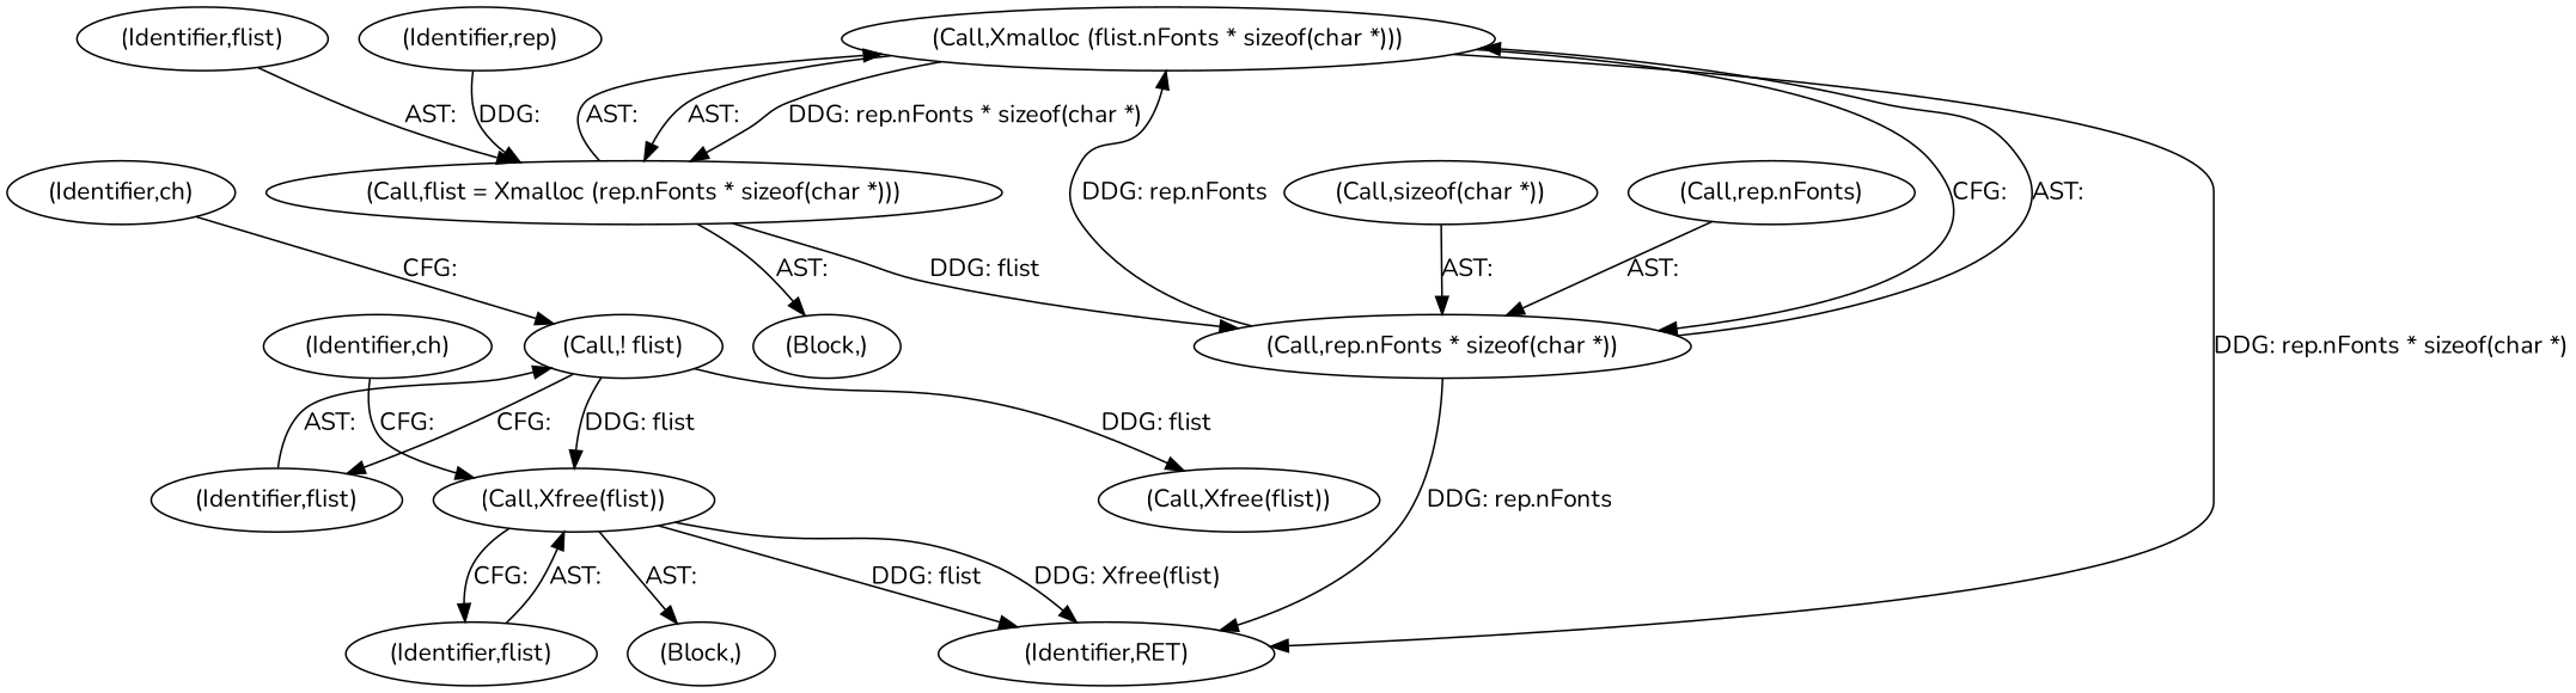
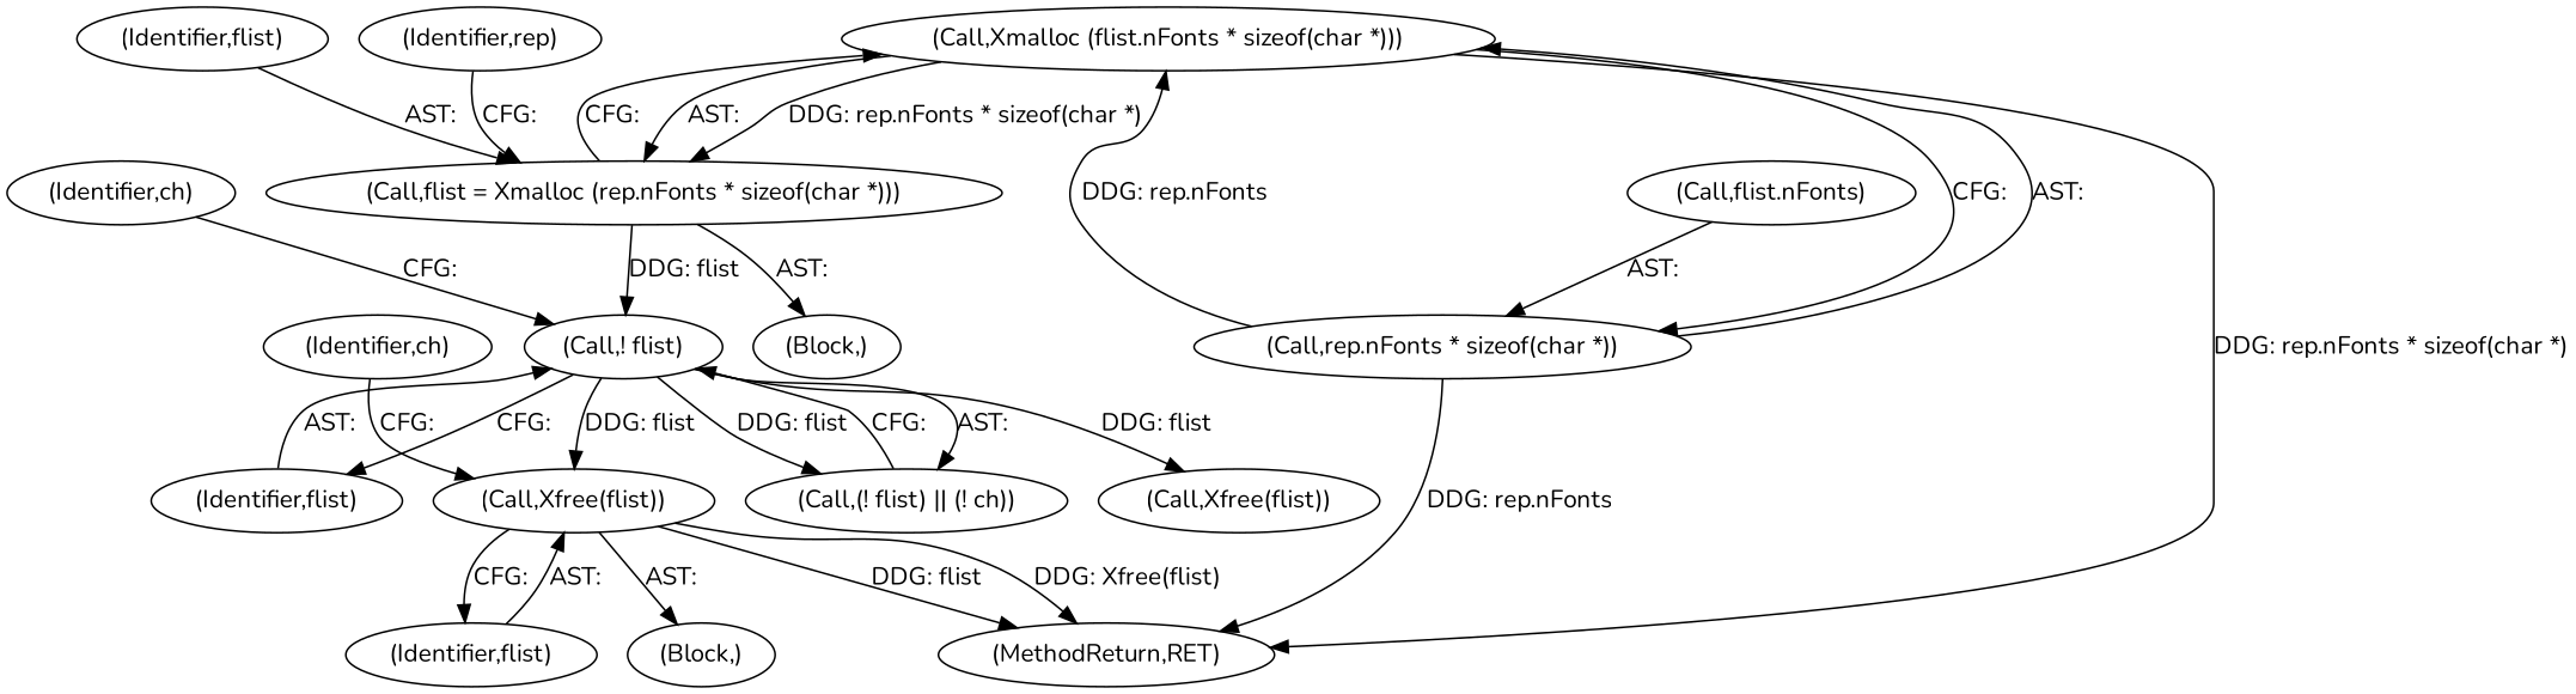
  digraph {
    fontname=Nunito
    node [fontname=Nunito]
    edge [fontname=Nunito]
    n1 [label="(Call,Xfree(flist))"]
    n2 [label="(Block,)"]
    n3 [label="(Identifier,flist)"]
-   n4 [label="(Identifier,RET)"]
+   n4 [label="(MethodReturn,RET)"]
    n5 [label="(Call,! flist)"]
    n6 [label="(Identifier,flist)"]
+   n7 [label="(Call,(! flist) || (! ch))"]
    n8 [label="(Call,Xfree(flist))"]
    n9 [label="(Call,flist = Xmalloc (rep.nFonts * sizeof(char *)))"]
    n10 [label="(Call,Xmalloc (flist.nFonts * sizeof(char *)))"]
    n11 [label="(Block,)"]
    n12 [label="(Call,rep.nFonts * sizeof(char *))"]
-   n13 [label="(Call,sizeof(char *))"]
    n14 [label="(Identifier,ch)"]
    n15 [label="(Identifier,flist)"]
    n16 [label="(Identifier,ch)"]
-   n17 [label="(Call,rep.nFonts)"]
+   n17 [label="(Call,flist.nFonts)"]
    n18 [label="(Identifier,rep)"]
    n1 -> n2 [label="AST: "]
    n1 -> n3 [label="CFG: "]
    n1 -> n4 [label="DDG: flist"]
    n1 -> n4 [label="DDG: Xfree(flist)"]
    n3 -> n1 [label="AST: "]
    n5 -> n1 [label="DDG: flist"]
    n5 -> n6 [label="CFG: "]
+   n5 -> n7 [label="AST: "]
+   n5 -> n7 [label="DDG: flist"]
    n5 -> n8 [label="DDG: flist"]
    n6 -> n5 [label="AST: "]
-   n9 -> n12 [label="DDG: flist"]
-   n9 -> n10 [label="AST: "]
+   n7 -> n5 [label="CFG: "]
+   n9 -> n5 [label="DDG: flist"]
+   n9 -> n10 [label="CFG: "]
    n9 -> n11 [label="AST: "]
    n10 -> n4 [label="DDG: rep.nFonts * sizeof(char *)"]
    n10 -> n9 [label="AST: "]
    n10 -> n9 [label="DDG: rep.nFonts * sizeof(char *)"]
    n10 -> n12 [label="CFG: "]
    n12 -> n4 [label="DDG: rep.nFonts"]
    n12 -> n10 [label="AST: "]
    n12 -> n10 [label="DDG: rep.nFonts"]
-   n13 -> n12 [label="AST: "]
    n14 -> n5 [label="CFG: "]
    n15 -> n9 [label="AST: "]
    n16 -> n1 [label="CFG: "]
    n17 -> n12 [label="AST: "]
-   n18 -> n9 [label="DDG: "]
+   n18 -> n9 [label="CFG: "]
  }
